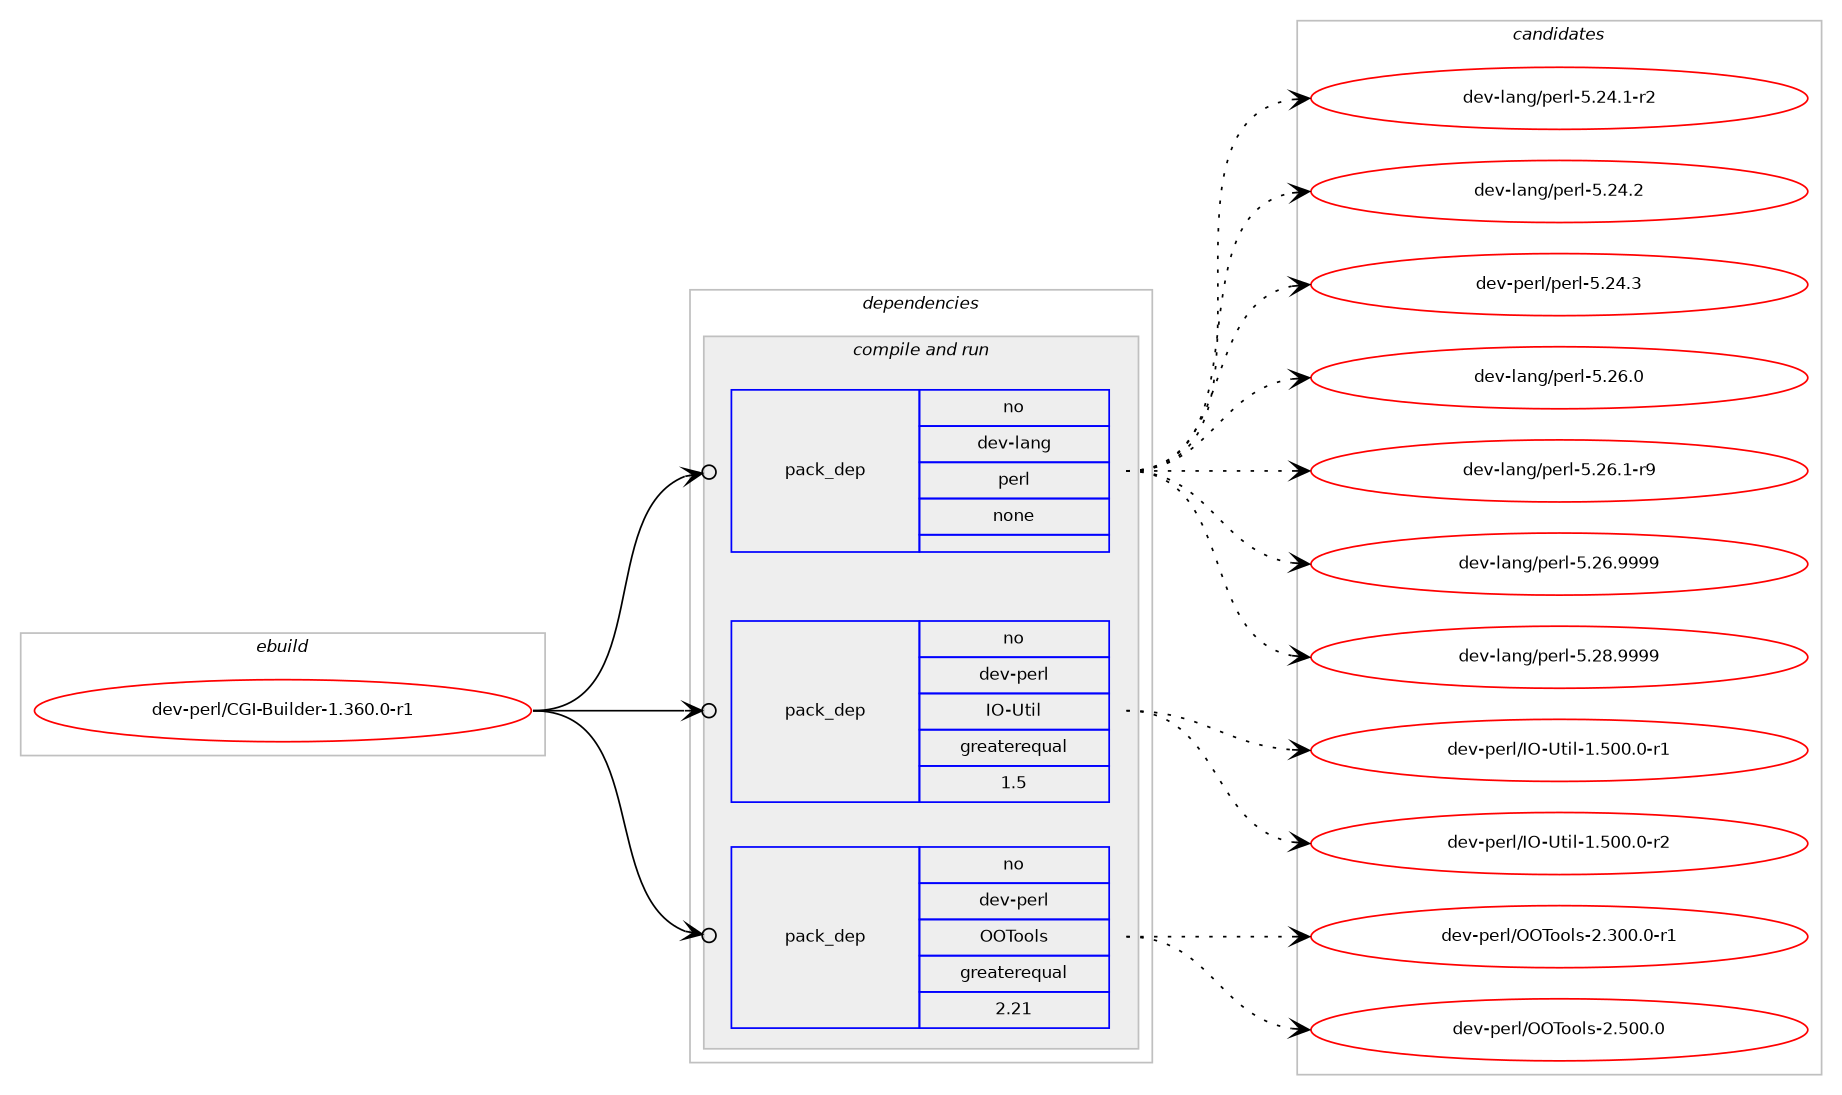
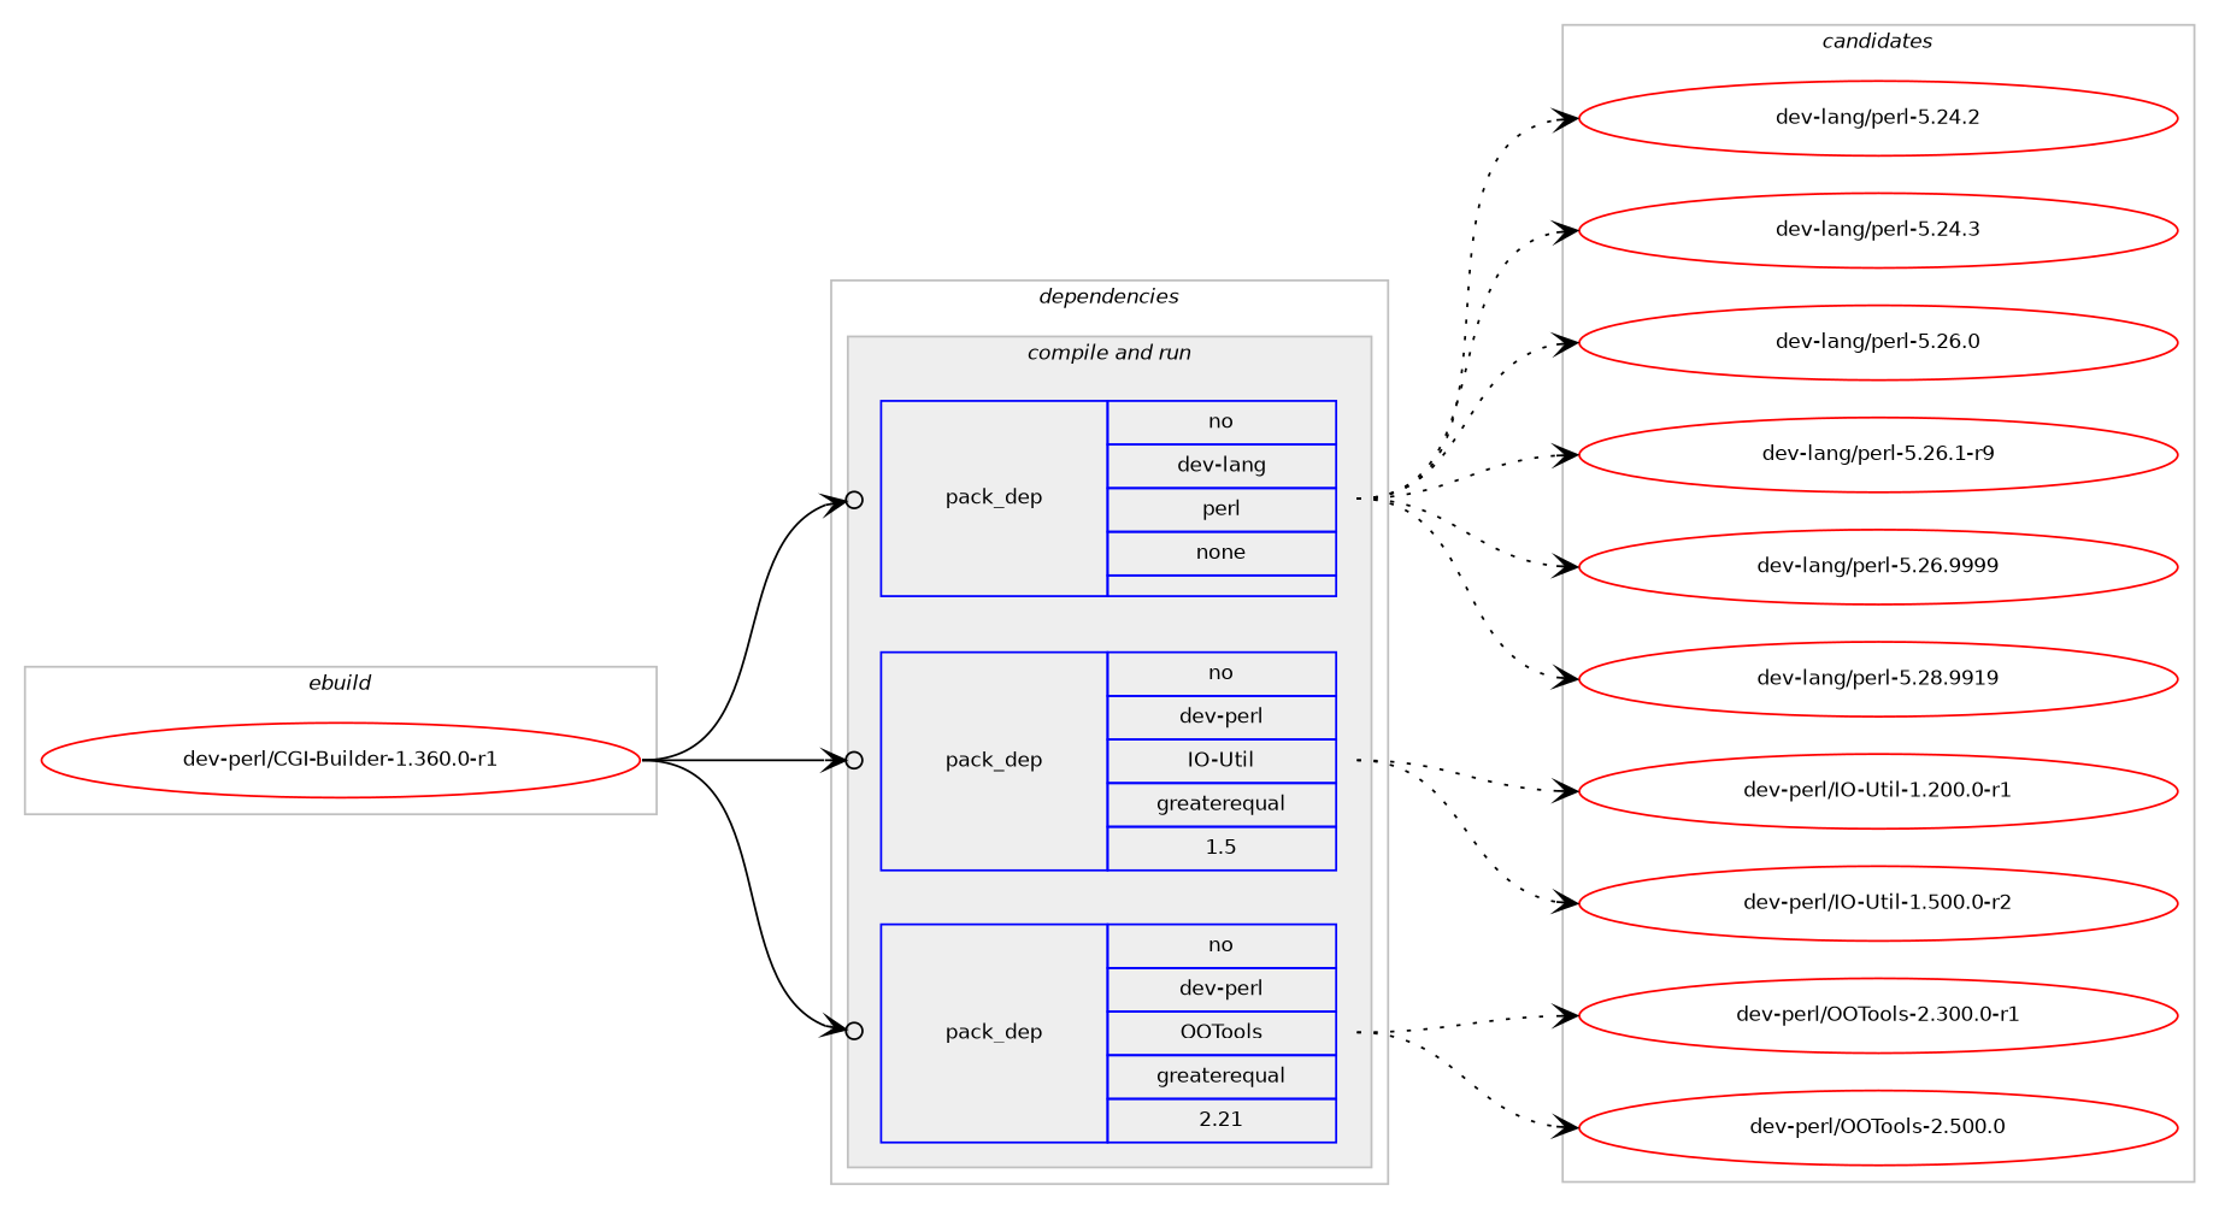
  digraph {
    compound=true
    concentrate=true
    fontname=Helvetica
    fontsize=10
    newrank=true
    rankdir=LR
    ranksep=1.5
    node [color=red fontname=Helvetica fontsize=10]
    edge [arrowhead=vee headport=w style=dotted tailport=e weight=100]
    n1 [label="dev-perl/CGI-Builder-1.360.0-r1" width=4]
    n2 [color=blue label=<<TABLE BORDER="0" CELLBORDER="1" CELLSPACING="0" CELLPADDING="4" WIDTH="220"><TR><TD ROWSPAN="6" CELLPADDING="30">pack_dep</TD></TR><TR><TD WIDTH="110">no</TD></TR><TR><TD>dev-lang</TD></TR><TR><TD>perl</TD></TR><TR><TD>none</TD></TR><TR><TD></TD></TR></TABLE>> shape=none]
    n3 [color=blue label=<<TABLE BORDER="0" CELLBORDER="1" CELLSPACING="0" CELLPADDING="4" WIDTH="220"><TR><TD ROWSPAN="6" CELLPADDING="30">pack_dep</TD></TR><TR><TD WIDTH="110">no</TD></TR><TR><TD>dev-perl</TD></TR><TR><TD>IO-Util</TD></TR><TR><TD>greaterequal</TD></TR><TR><TD>1.5</TD></TR></TABLE>> shape=none]
    n4 [color=blue label=<<TABLE BORDER="0" CELLBORDER="1" CELLSPACING="0" CELLPADDING="4" WIDTH="220"><TR><TD ROWSPAN="6" CELLPADDING="30">pack_dep</TD></TR><TR><TD WIDTH="110">no</TD></TR><TR><TD>dev-perl</TD></TR><TR><TD>OOTools</TD></TR><TR><TD>greaterequal</TD></TR><TR><TD>2.21</TD></TR></TABLE>> shape=none]
-   n5 [label="dev-lang/perl-5.24.1-r2" width=4]
    n6 [label="dev-lang/perl-5.24.2" width=4]
-   n7 [label="dev-perl/perl-5.24.3" width=4]
+   n7 [label="dev-lang/perl-5.24.3" width=4]
    n8 [label="dev-lang/perl-5.26.0" width=4]
    n9 [label="dev-lang/perl-5.26.1-r9" width=4]
    n10 [label="dev-lang/perl-5.26.9999" width=4]
-   n11 [label="dev-lang/perl-5.28.9999" width=4]
-   n12 [label="dev-perl/IO-Util-1.500.0-r1" width=4]
+   n11 [label="dev-lang/perl-5.28.9919" width=4]
+   n12 [label="dev-perl/IO-Util-1.200.0-r1" width=4]
    n13 [label="dev-perl/IO-Util-1.500.0-r2" width=4]
    n14 [label="dev-perl/OOTools-2.300.0-r1" width=4]
    n15 [label="dev-perl/OOTools-2.500.0" width=4]
    subgraph cluster_1 {
      color=gray
      label=<<i>ebuild</i>>
      rank=same
      n1
    }
    subgraph cluster_2 {
      color=gray
      label=<<i>dependencies</i>>
      subgraph cluster_3 {
        color=gray
        fillcolor="#eeeeee"
        label=<<i>compile</i>>
        style=filled
      }
      subgraph cluster_4 {
        color=gray
        fillcolor="#eeeeee"
        label=<<i>compile and run</i>>
        style=filled
        subgraph sub_5 {
          color=gray
          fillcolor="#eeeeee"
          label=<<i>compile and run</i>>
          style=filled
          n2
        }
        subgraph sub_6 {
          color=gray
          fillcolor="#eeeeee"
          label=<<i>compile and run</i>>
          style=filled
          n3
        }
        subgraph sub_7 {
          color=gray
          fillcolor="#eeeeee"
          label=<<i>compile and run</i>>
          style=filled
          n4
        }
      }
      subgraph cluster_8 {
        color=gray
        fillcolor="#eeeeee"
        label=<<i>run</i>>
        style=filled
      }
    }
    subgraph cluster_9 {
      color=gray
      label=<<i>candidates</i>>
      rank=same
      subgraph sub_10 {
        color=black
        label=<<i>candidates</i>>
        nodesep=1
        rank=same
-       n5
        n6
        n7
        n8
        n9
        n10
        n11
      }
      subgraph sub_11 {
        color=black
        label=<<i>candidates</i>>
        nodesep=1
        rank=same
        n12
        n13
      }
      subgraph sub_12 {
        color=black
        label=<<i>candidates</i>>
        nodesep=1
        rank=same
        n14
        n15
      }
    }
    n1 -> n2 [arrowhead=odotvee style=solid weight=20]
    n1 -> n3 [arrowhead=odotvee style=solid weight=20]
    n1 -> n4 [arrowhead=odotvee style=solid weight=20]
-   n2 -> n5
    n2 -> n6
    n2 -> n7
    n2 -> n8
    n2 -> n9
    n2 -> n10
    n2 -> n11
    n3 -> n12
    n3 -> n13
    n4 -> n14
    n4 -> n15
  }
